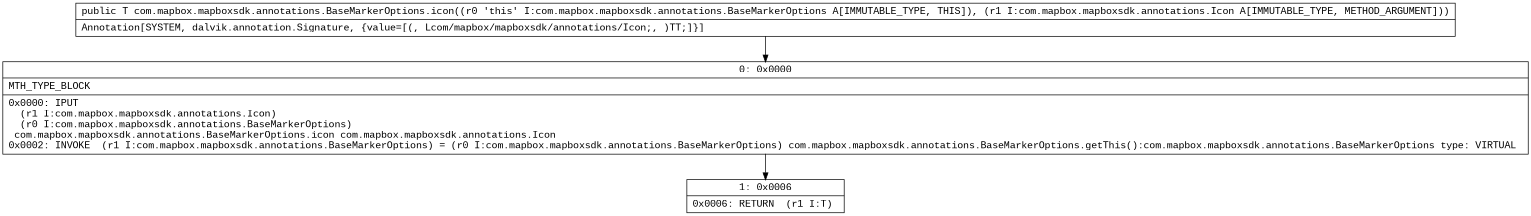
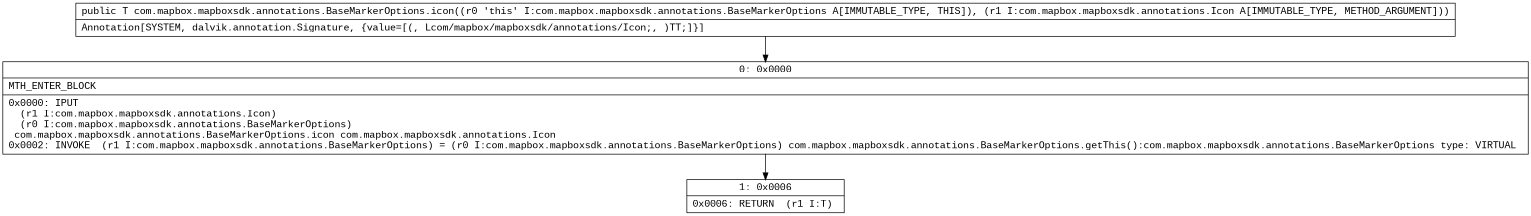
  digraph {
    fontname="Liberation Mono"
    node [shape=record fontname="Liberation Mono"]
    edge [fontname="Liberation Mono"]
-   n1 [label="{0\:\ 0x0000|MTH_TYPE_BLOCK\l|0x0000: IPUT  \l  (r1 I:com.mapbox.mapboxsdk.annotations.Icon)\l  (r0 I:com.mapbox.mapboxsdk.annotations.BaseMarkerOptions)\l com.mapbox.mapboxsdk.annotations.BaseMarkerOptions.icon com.mapbox.mapboxsdk.annotations.Icon \l0x0002: INVOKE  (r1 I:com.mapbox.mapboxsdk.annotations.BaseMarkerOptions) = (r0 I:com.mapbox.mapboxsdk.annotations.BaseMarkerOptions) com.mapbox.mapboxsdk.annotations.BaseMarkerOptions.getThis():com.mapbox.mapboxsdk.annotations.BaseMarkerOptions type: VIRTUAL \l}"]
+   n1 [label="{0\:\ 0x0000|MTH_ENTER_BLOCK\l|0x0000: IPUT  \l  (r1 I:com.mapbox.mapboxsdk.annotations.Icon)\l  (r0 I:com.mapbox.mapboxsdk.annotations.BaseMarkerOptions)\l com.mapbox.mapboxsdk.annotations.BaseMarkerOptions.icon com.mapbox.mapboxsdk.annotations.Icon \l0x0002: INVOKE  (r1 I:com.mapbox.mapboxsdk.annotations.BaseMarkerOptions) = (r0 I:com.mapbox.mapboxsdk.annotations.BaseMarkerOptions) com.mapbox.mapboxsdk.annotations.BaseMarkerOptions.getThis():com.mapbox.mapboxsdk.annotations.BaseMarkerOptions type: VIRTUAL \l}"]
    n2 [label="{1\:\ 0x0006|0x0006: RETURN  (r1 I:T) \l}"]
    n3 [label="{public T com.mapbox.mapboxsdk.annotations.BaseMarkerOptions.icon((r0 'this' I:com.mapbox.mapboxsdk.annotations.BaseMarkerOptions A[IMMUTABLE_TYPE, THIS]), (r1 I:com.mapbox.mapboxsdk.annotations.Icon A[IMMUTABLE_TYPE, METHOD_ARGUMENT]))  | Annotation[SYSTEM, dalvik.annotation.Signature, \{value=[(, Lcom\/mapbox\/mapboxsdk\/annotations\/Icon;, )TT;]\}]\l}"]
    n1 -> n2
    n3 -> n1
  }
